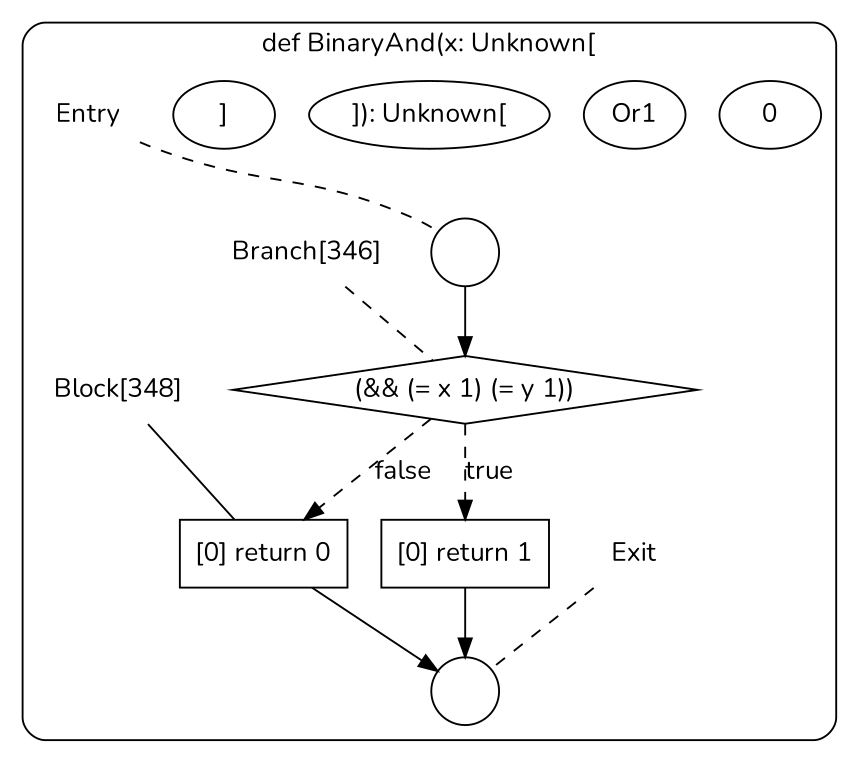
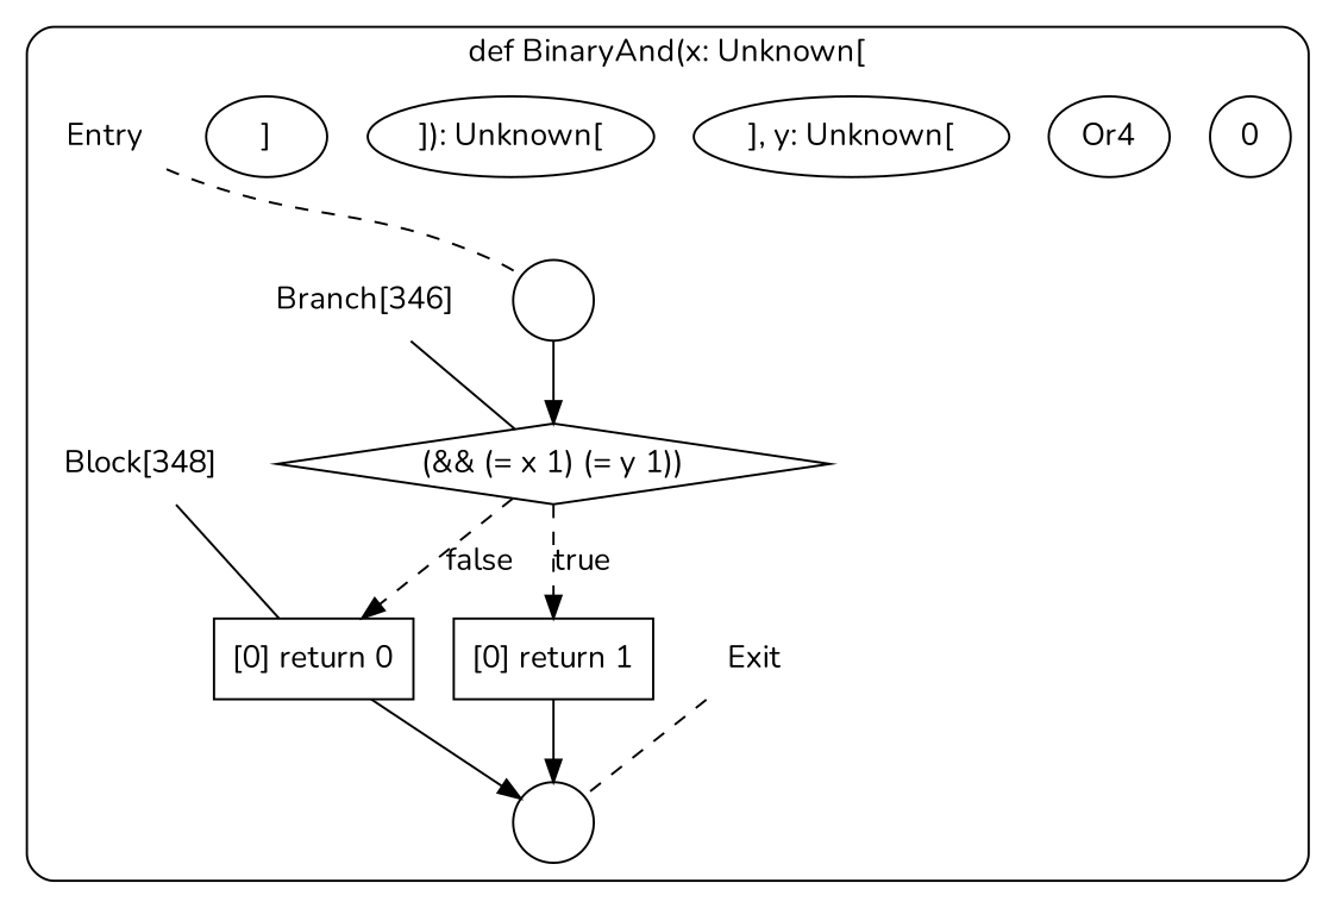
  digraph {
    fontname=Nunito
    node [fontname=Nunito]
    edge [color=black fontname=Nunito style=dashed]
-   0
-   Or1
+   0 [shape=circle]
+   Or1 [label=Or4]
+   "], y: Unknown["
    "]): Unknown["
    "]"
    n6 [label=<<font color="black">Entry</font>> shape=none]
    n7 [color=black fillcolor=white label=" " shape=circle style=filled]
    n8 [color=black fillcolor=white label=<<font color="black">(&amp;&amp; (= x 1) (= y 1))</font>> shape=diamond style=filled]
    n9 [color=black fillcolor=white label=<<font color="black">[0] return 1<BR ALIGN="LEFT"/></font>> shape=box style=filled]
    n10 [color=black fillcolor=white label=<<font color="black">[0] return 0<BR ALIGN="LEFT"/></font>> shape=box style=filled]
    n11 [label=<<font color="black">Exit</font>> shape=none]
    n12 [color=black fillcolor=white label=" " shape=circle style=filled]
    n13 [label=<<font color="black">Branch[346]</font>> shape=none]
    n14 [label=<<font color="black">Block[348]</font>> shape=none]
    subgraph cluster_1 {
      label="def BinaryAnd(x: Unknown["
      style=rounded
      0
      Or1
+     "], y: Unknown["
      "]): Unknown["
      "]"
      n6
      n7
      n8
      n9
      n10
      n11
      n12
      n13
      n14
    }
    n6 -> n7 [arrowhead=none]
    n7 -> n8 [style=""]
    n8 -> n9 [label=<<font color="black">true</font>>]
    n8 -> n10 [label=<<font color="black">false</font>>]
    n9 -> n12 [style=""]
    n10 -> n12 [style=""]
    n11 -> n12 [arrowhead=none]
-   n13 -> n8 [arrowhead=none]
+   n13 -> n8 [arrowhead=none style=solid]
    n14 -> n10 [arrowhead=none style=solid]
  }
